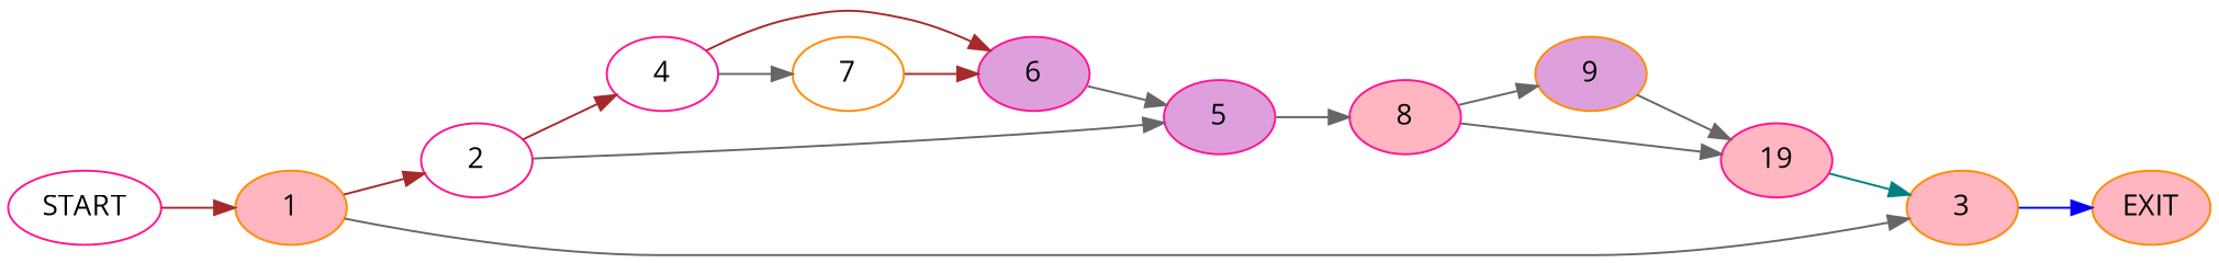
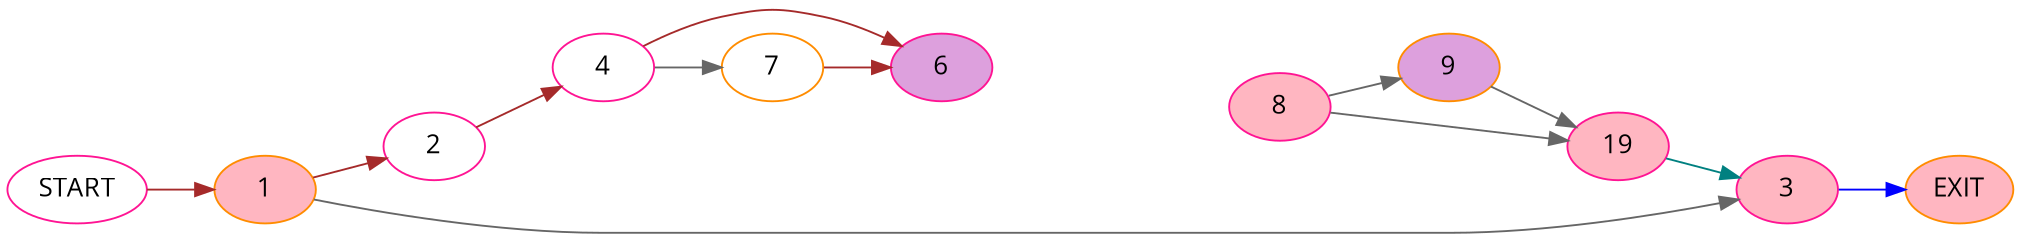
  digraph {
    fontname="Open Sans"
    rankdir=LR
    node [color=deeppink fillcolor=lightpink fontname="Open Sans" style=filled]
    edge [color=gray40 fontname="Open Sans"]
    n1 [fillcolor=white label=START]
    1 [color=darkorange]
    2 [fillcolor=white]
-   3 [color=darkorange]
+   3
    n5 [color=darkorange label=EXIT]
    4 [fillcolor=white]
-   5 [fillcolor=plum]
    6 [fillcolor=plum]
    7 [color=darkorange fillcolor=white]
    8
    9 [color=darkorange fillcolor=plum]
    n12 [label=19]
    n1 -> 1 [color=brown]
    1 -> 2 [color=brown]
    1 -> 3
    2 -> 4 [color=brown]
-   2 -> 5
    3 -> n5 [color=blue]
    4 -> 6 [color=brown]
    4 -> 7
-   5 -> 8
-   6 -> 5
    7 -> 6 [color=brown]
    8 -> 9
    8 -> n12
    9 -> n12
    n12 -> 3 [color=teal]
  }
